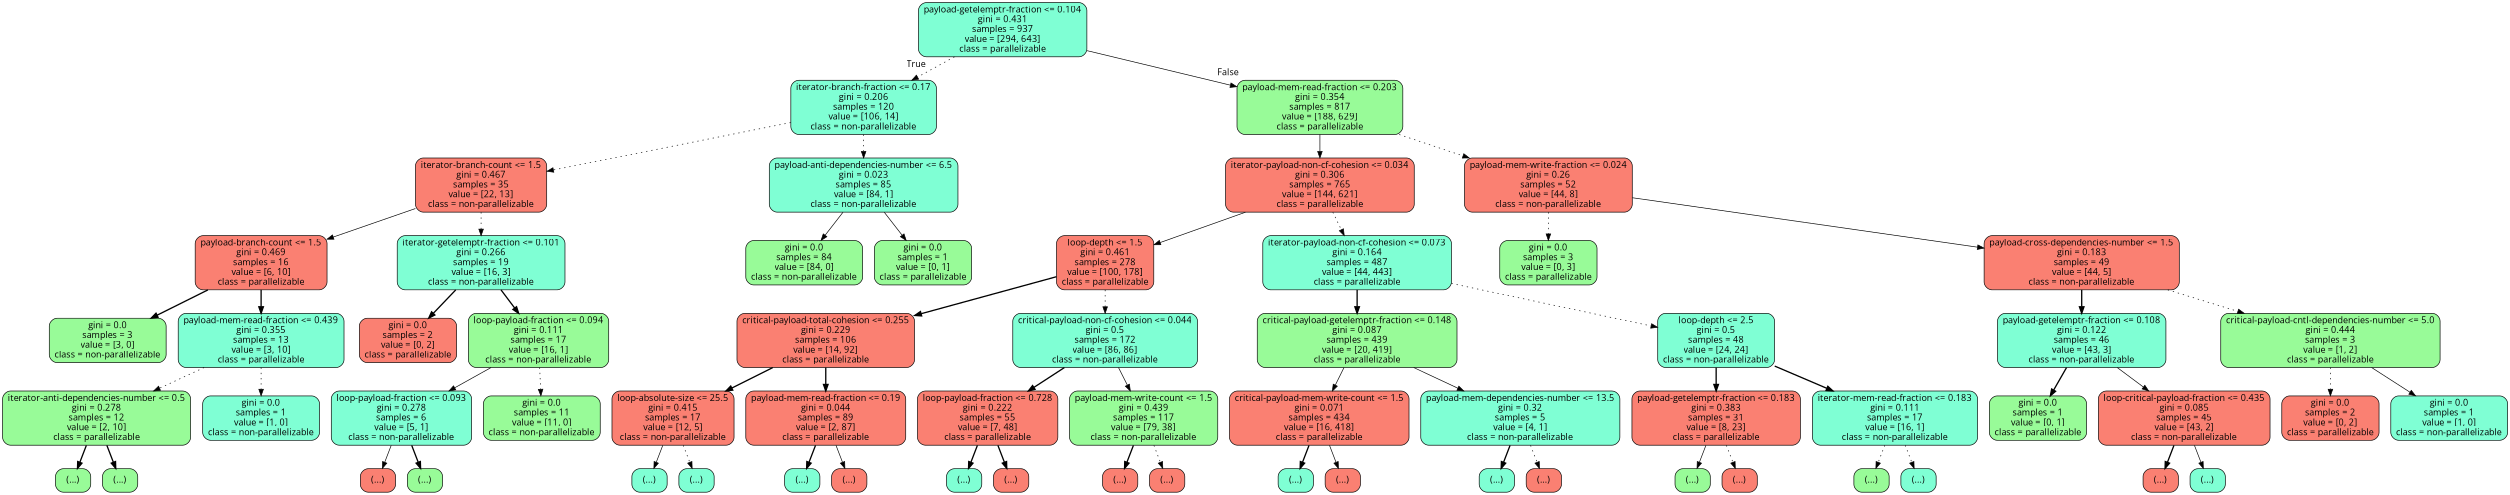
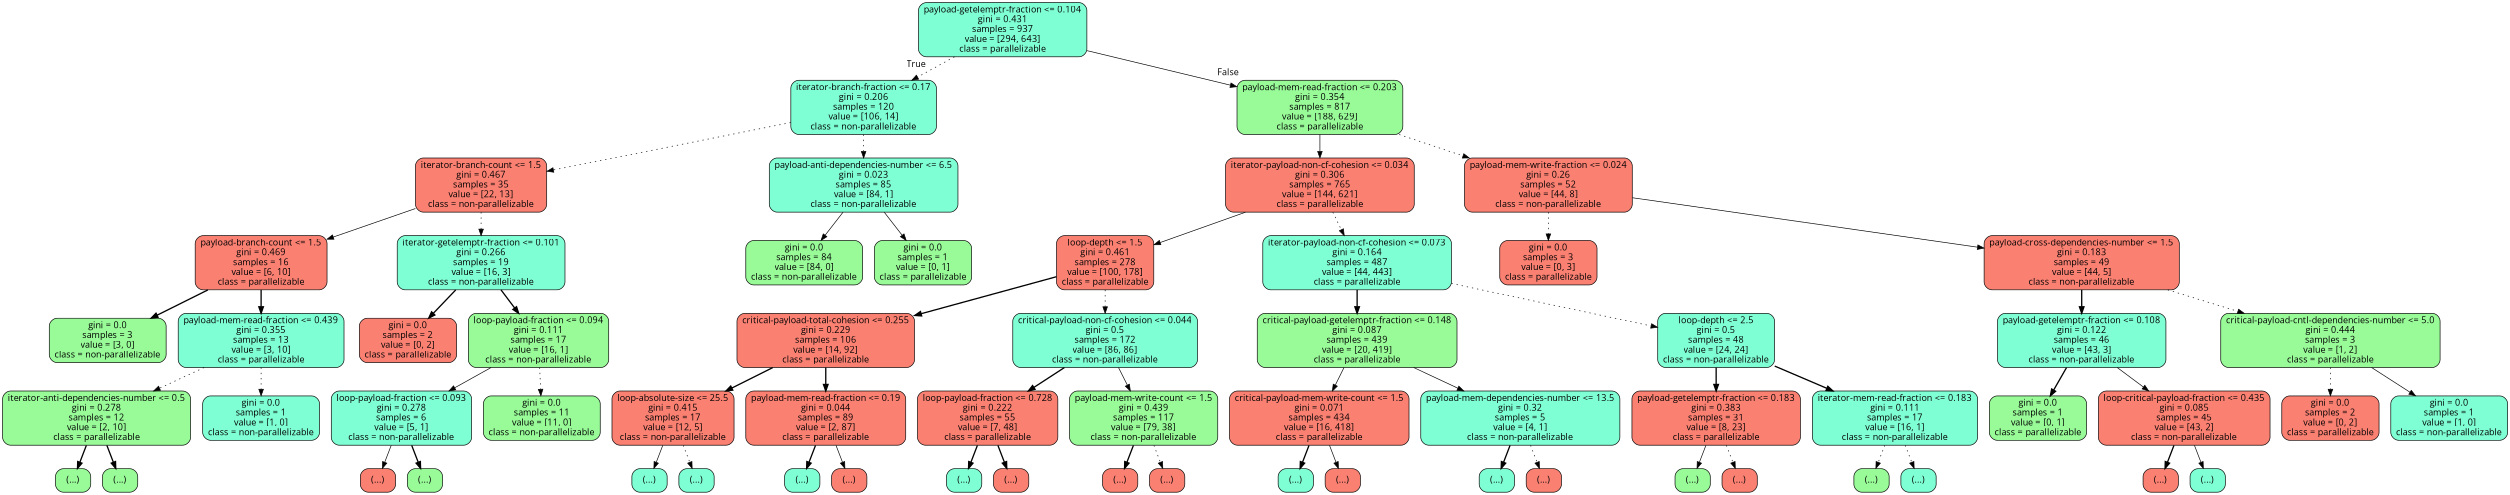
  digraph {
    fontname="Open Sans"
    node [color=black fillcolor=salmon fontname="Open Sans" shape=box style="filled, rounded"]
    edge [fontname="Open Sans" style=bold]
    n1 [fillcolor=aquamarine label="payload-getelemptr-fraction <= 0.104\ngini = 0.431\nsamples = 937\nvalue = [294, 643]\nclass = parallelizable"]
    n2 [fillcolor=aquamarine label="iterator-branch-fraction <= 0.17\ngini = 0.206\nsamples = 120\nvalue = [106, 14]\nclass = non-parallelizable"]
    n3 [fillcolor=palegreen label="payload-mem-read-fraction <= 0.203\ngini = 0.354\nsamples = 817\nvalue = [188, 629]\nclass = parallelizable"]
    n4 [label="iterator-branch-count <= 1.5\ngini = 0.467\nsamples = 35\nvalue = [22, 13]\nclass = non-parallelizable"]
    n5 [fillcolor=aquamarine label="payload-anti-dependencies-number <= 6.5\ngini = 0.023\nsamples = 85\nvalue = [84, 1]\nclass = non-parallelizable"]
    n6 [label="payload-branch-count <= 1.5\ngini = 0.469\nsamples = 16\nvalue = [6, 10]\nclass = parallelizable"]
    n7 [fillcolor=aquamarine label="iterator-getelemptr-fraction <= 0.101\ngini = 0.266\nsamples = 19\nvalue = [16, 3]\nclass = non-parallelizable"]
    n8 [fillcolor=palegreen label="gini = 0.0\nsamples = 3\nvalue = [3, 0]\nclass = non-parallelizable"]
    n9 [fillcolor=aquamarine label="payload-mem-read-fraction <= 0.439\ngini = 0.355\nsamples = 13\nvalue = [3, 10]\nclass = parallelizable"]
    n10 [fillcolor=palegreen label="iterator-anti-dependencies-number <= 0.5\ngini = 0.278\nsamples = 12\nvalue = [2, 10]\nclass = parallelizable"]
    n11 [fillcolor=aquamarine label="gini = 0.0\nsamples = 1\nvalue = [1, 0]\nclass = non-parallelizable"]
    n12 [fillcolor=palegreen label="(...)"]
    n13 [fillcolor=palegreen label="(...)"]
    n14 [label="gini = 0.0\nsamples = 2\nvalue = [0, 2]\nclass = parallelizable"]
    n15 [fillcolor=palegreen label="loop-payload-fraction <= 0.094\ngini = 0.111\nsamples = 17\nvalue = [16, 1]\nclass = non-parallelizable"]
    n16 [fillcolor=aquamarine label="loop-payload-fraction <= 0.093\ngini = 0.278\nsamples = 6\nvalue = [5, 1]\nclass = non-parallelizable"]
    n17 [fillcolor=palegreen label="gini = 0.0\nsamples = 11\nvalue = [11, 0]\nclass = non-parallelizable"]
    n18 [label="(...)"]
    n19 [fillcolor=palegreen label="(...)"]
    n20 [fillcolor=palegreen label="gini = 0.0\nsamples = 84\nvalue = [84, 0]\nclass = non-parallelizable"]
    n21 [fillcolor=palegreen label="gini = 0.0\nsamples = 1\nvalue = [0, 1]\nclass = parallelizable"]
    n22 [label="iterator-payload-non-cf-cohesion <= 0.034\ngini = 0.306\nsamples = 765\nvalue = [144, 621]\nclass = parallelizable"]
    n23 [label="payload-mem-write-fraction <= 0.024\ngini = 0.26\nsamples = 52\nvalue = [44, 8]\nclass = non-parallelizable"]
    n24 [label="loop-depth <= 1.5\ngini = 0.461\nsamples = 278\nvalue = [100, 178]\nclass = parallelizable"]
    n25 [fillcolor=aquamarine label="iterator-payload-non-cf-cohesion <= 0.073\ngini = 0.164\nsamples = 487\nvalue = [44, 443]\nclass = parallelizable"]
    n26 [label="critical-payload-total-cohesion <= 0.255\ngini = 0.229\nsamples = 106\nvalue = [14, 92]\nclass = parallelizable"]
    n27 [fillcolor=aquamarine label="critical-payload-non-cf-cohesion <= 0.044\ngini = 0.5\nsamples = 172\nvalue = [86, 86]\nclass = non-parallelizable"]
    n28 [label="loop-absolute-size <= 25.5\ngini = 0.415\nsamples = 17\nvalue = [12, 5]\nclass = non-parallelizable"]
    n29 [label="payload-mem-read-fraction <= 0.19\ngini = 0.044\nsamples = 89\nvalue = [2, 87]\nclass = parallelizable"]
    n30 [fillcolor=aquamarine label="(...)"]
    n31 [fillcolor=aquamarine label="(...)"]
    n32 [fillcolor=aquamarine label="(...)"]
    n33 [label="(...)"]
    n34 [label="loop-payload-fraction <= 0.728\ngini = 0.222\nsamples = 55\nvalue = [7, 48]\nclass = parallelizable"]
    n35 [fillcolor=palegreen label="payload-mem-write-count <= 1.5\ngini = 0.439\nsamples = 117\nvalue = [79, 38]\nclass = non-parallelizable"]
    n36 [fillcolor=aquamarine label="(...)"]
    n37 [label="(...)"]
    n38 [label="(...)"]
    n39 [label="(...)"]
    n40 [fillcolor=palegreen label="critical-payload-getelemptr-fraction <= 0.148\ngini = 0.087\nsamples = 439\nvalue = [20, 419]\nclass = parallelizable"]
    n41 [fillcolor=aquamarine label="loop-depth <= 2.5\ngini = 0.5\nsamples = 48\nvalue = [24, 24]\nclass = non-parallelizable"]
    n42 [label="critical-payload-mem-write-count <= 1.5\ngini = 0.071\nsamples = 434\nvalue = [16, 418]\nclass = parallelizable"]
    n43 [fillcolor=aquamarine label="payload-mem-dependencies-number <= 13.5\ngini = 0.32\nsamples = 5\nvalue = [4, 1]\nclass = non-parallelizable"]
    n44 [fillcolor=aquamarine label="(...)"]
    n45 [label="(...)"]
    n46 [fillcolor=aquamarine label="(...)"]
    n47 [label="(...)"]
    n48 [label="payload-getelemptr-fraction <= 0.183\ngini = 0.383\nsamples = 31\nvalue = [8, 23]\nclass = parallelizable"]
    n49 [fillcolor=aquamarine label="iterator-mem-read-fraction <= 0.183\ngini = 0.111\nsamples = 17\nvalue = [16, 1]\nclass = non-parallelizable"]
    n50 [fillcolor=palegreen label="(...)"]
    n51 [label="(...)"]
    n52 [fillcolor=palegreen label="(...)"]
    n53 [fillcolor=aquamarine label="(...)"]
-   n54 [fillcolor=palegreen label="gini = 0.0\nsamples = 3\nvalue = [0, 3]\nclass = parallelizable"]
+   n54 [label="gini = 0.0\nsamples = 3\nvalue = [0, 3]\nclass = parallelizable"]
    n55 [label="payload-cross-dependencies-number <= 1.5\ngini = 0.183\nsamples = 49\nvalue = [44, 5]\nclass = non-parallelizable"]
    n56 [fillcolor=aquamarine label="payload-getelemptr-fraction <= 0.108\ngini = 0.122\nsamples = 46\nvalue = [43, 3]\nclass = non-parallelizable"]
    n57 [fillcolor=palegreen label="critical-payload-cntl-dependencies-number <= 5.0\ngini = 0.444\nsamples = 3\nvalue = [1, 2]\nclass = parallelizable"]
    n58 [fillcolor=palegreen label="gini = 0.0\nsamples = 1\nvalue = [0, 1]\nclass = parallelizable"]
    n59 [label="loop-critical-payload-fraction <= 0.435\ngini = 0.085\nsamples = 45\nvalue = [43, 2]\nclass = non-parallelizable"]
    n60 [label="(...)"]
    n61 [fillcolor=aquamarine label="(...)"]
    n62 [label="gini = 0.0\nsamples = 2\nvalue = [0, 2]\nclass = parallelizable"]
    n63 [fillcolor=aquamarine label="gini = 0.0\nsamples = 1\nvalue = [1, 0]\nclass = non-parallelizable"]
    n1 -> n2 [headlabel=True labelangle=45 labeldistance=2.5 style=dotted]
    n1 -> n3 [headlabel=False labelangle=-45 labeldistance=2.5 style=solid]
    n2 -> n4 [style=dotted]
    n2 -> n5 [style=dotted]
    n3 -> n22 [style=solid]
    n3 -> n23 [style=dotted]
    n4 -> n6 [style=solid]
    n4 -> n7 [style=dotted]
    n5 -> n20 [style=solid]
    n5 -> n21 [style=solid]
    n6 -> n8
    n6 -> n9
    n7 -> n14
    n7 -> n15
    n9 -> n10 [style=dotted]
    n9 -> n11 [style=dotted]
    n10 -> n12
    n10 -> n13
    n15 -> n16 [style=solid]
    n15 -> n17 [style=dotted]
    n16 -> n18 [style=solid]
    n16 -> n19
    n22 -> n24 [style=solid]
    n22 -> n25 [style=dotted]
    n23 -> n54 [style=dotted]
    n23 -> n55 [style=solid]
    n24 -> n26
    n24 -> n27 [style=dotted]
    n25 -> n40
    n25 -> n41 [style=dotted]
    n26 -> n28
    n26 -> n29
    n27 -> n34
    n27 -> n35 [style=solid]
    n28 -> n30 [style=solid]
    n28 -> n31 [style=dotted]
    n29 -> n32
    n29 -> n33 [style=solid]
    n34 -> n36
    n34 -> n37
    n35 -> n38
    n35 -> n39 [style=dotted]
    n40 -> n42 [style=solid]
    n40 -> n43 [style=solid]
    n41 -> n48
    n41 -> n49
    n42 -> n44
    n42 -> n45 [style=solid]
    n43 -> n46
    n43 -> n47 [style=dotted]
    n48 -> n50 [style=solid]
    n48 -> n51 [style=dotted]
    n49 -> n52 [style=dotted]
    n49 -> n53 [style=dotted]
    n55 -> n56
    n55 -> n57 [style=dotted]
    n56 -> n58
    n56 -> n59 [style=solid]
    n57 -> n62 [style=dotted]
    n57 -> n63 [style=solid]
    n59 -> n60
    n59 -> n61 [style=solid]
  }
